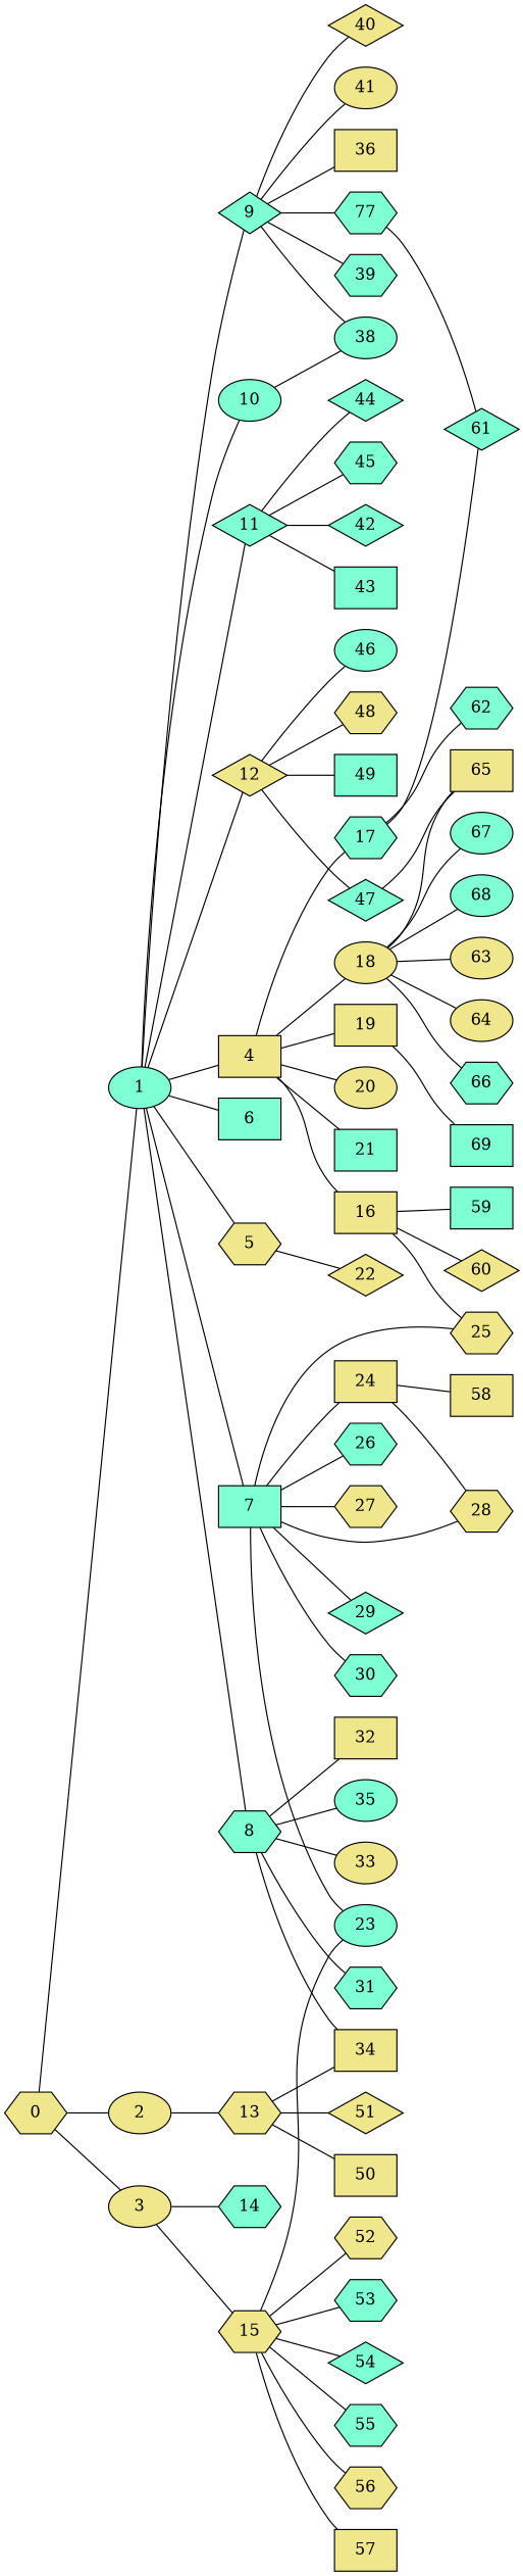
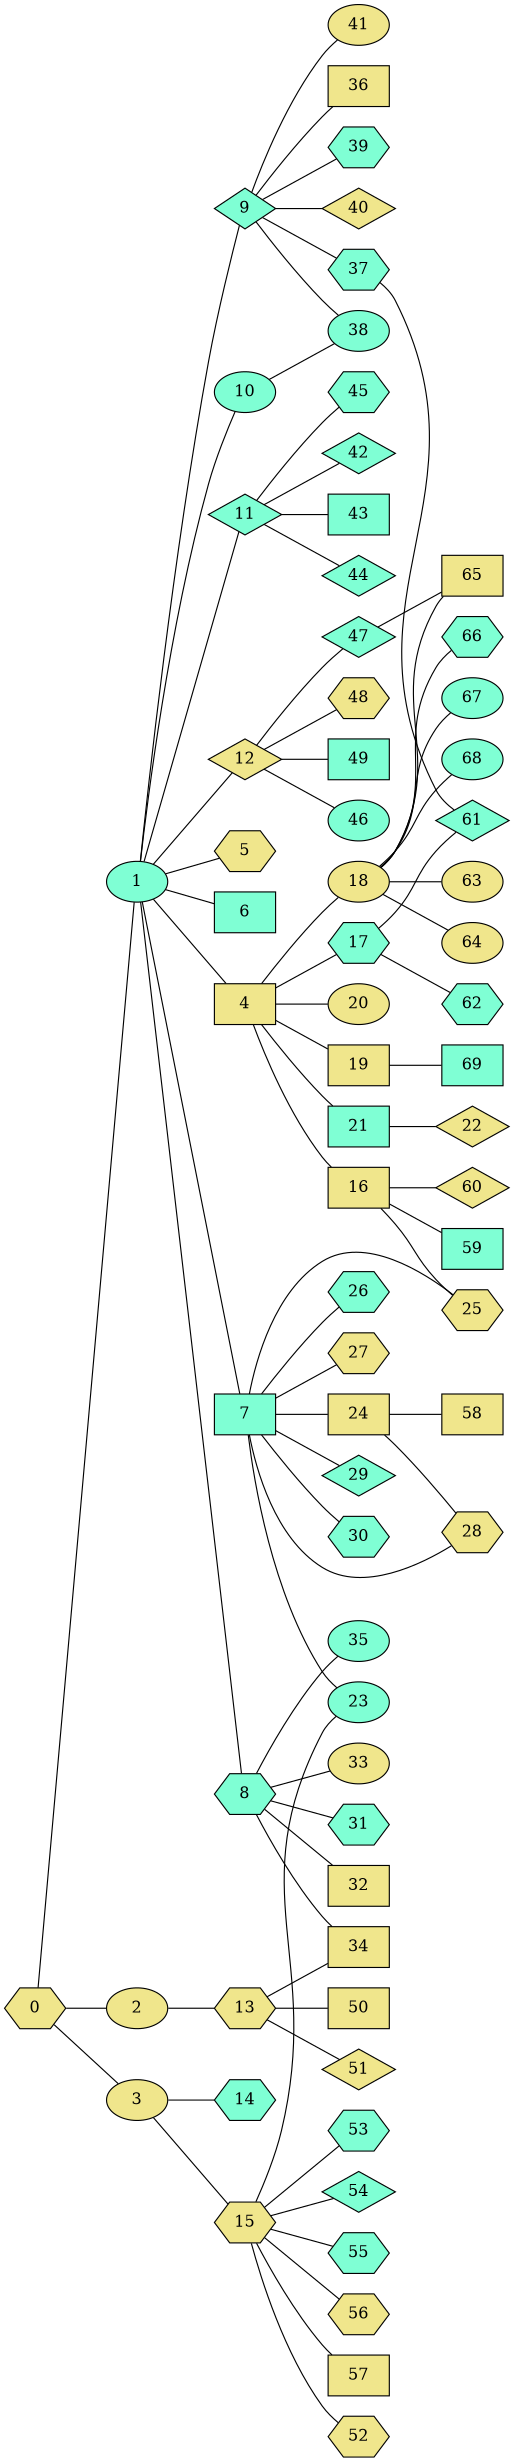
  graph {
    rankdir=LR
    node [fillcolor=aquamarine shape=hexagon style=filled]
    0 [fillcolor=khaki]
    1 [shape=ellipse]
    2 [fillcolor=khaki shape=ellipse]
    3 [fillcolor=khaki shape=ellipse]
    4 [fillcolor=khaki shape=box]
    5 [fillcolor=khaki]
    6 [shape=box]
    7 [shape=box]
    8
    9 [shape=diamond]
    10 [shape=ellipse]
    11 [shape=diamond]
    12 [fillcolor=khaki shape=diamond]
    13 [fillcolor=khaki]
    14
    15 [fillcolor=khaki]
    16 [fillcolor=khaki shape=box]
    17
    18 [fillcolor=khaki shape=ellipse]
    19 [fillcolor=khaki shape=box]
    20 [fillcolor=khaki shape=ellipse]
    21 [shape=box]
    22 [fillcolor=khaki shape=diamond]
    23 [shape=ellipse]
    24 [fillcolor=khaki shape=box]
    25 [fillcolor=khaki]
    26
    27 [fillcolor=khaki]
    28 [fillcolor=khaki]
    29 [shape=diamond]
    30
    32 [fillcolor=khaki shape=box]
    34 [fillcolor=khaki shape=box]
    35 [shape=ellipse]
    33 [fillcolor=khaki shape=ellipse]
    31
    36 [fillcolor=khaki shape=box]
-   37 [label=77]
+   37
    38 [shape=ellipse]
    39
    40 [fillcolor=khaki shape=diamond]
    41 [fillcolor=khaki shape=ellipse]
    42 [shape=diamond]
    43 [shape=box]
    44 [shape=diamond]
    45
    48 [fillcolor=khaki]
    49 [shape=box]
    46 [shape=ellipse]
    47 [shape=diamond]
    51 [fillcolor=khaki shape=diamond]
    50 [fillcolor=khaki shape=box]
    52 [fillcolor=khaki]
    53
    54 [shape=diamond]
    55
    56 [fillcolor=khaki]
    57 [fillcolor=khaki shape=box]
    60 [fillcolor=khaki shape=diamond]
    59 [shape=box]
    61 [shape=diamond]
    62
    64 [fillcolor=khaki shape=ellipse]
    65 [fillcolor=khaki shape=box]
    66
    67 [shape=ellipse]
    68 [shape=ellipse]
    63 [fillcolor=khaki shape=ellipse]
    69 [shape=box]
    58 [fillcolor=khaki shape=box]
    0 -- 1
    0 -- 2
    0 -- 3
    1 -- 4
    1 -- 5
    1 -- 6
    1 -- 7
    1 -- 8
    1 -- 9
    1 -- 10
    1 -- 11
    1 -- 12
    2 -- 13
    3 -- 14
    3 -- 15
    4 -- 16
    4 -- 17
    4 -- 18
    4 -- 19
    4 -- 20
    4 -- 21
-   5 -- 22
+   21 -- 22
    7 -- 23
    7 -- 24
    7 -- 25
    7 -- 26
    7 -- 27
    7 -- 28
    7 -- 29
    7 -- 30
    8 -- 32
    8 -- 34
    8 -- 35
    8 -- 33
    8 -- 31
    9 -- 36
    9 -- 37
    9 -- 38
    9 -- 39
    9 -- 40
    9 -- 41
    10 -- 38
    11 -- 42
    11 -- 43
    11 -- 44
    11 -- 45
    12 -- 48
    12 -- 49
    12 -- 46
    12 -- 47
    13 -- 34
    13 -- 51
    13 -- 50
    15 -- 23
    15 -- 52
    15 -- 53
    15 -- 54
    15 -- 55
    15 -- 56
    15 -- 57
    16 -- 25
    16 -- 60
    16 -- 59
    17 -- 61
    17 -- 62
    18 -- 64
    18 -- 65
    18 -- 66
    18 -- 67
    18 -- 68
    18 -- 63
    19 -- 69
    24 -- 28
    24 -- 58
    37 -- 61
    47 -- 65
  }
